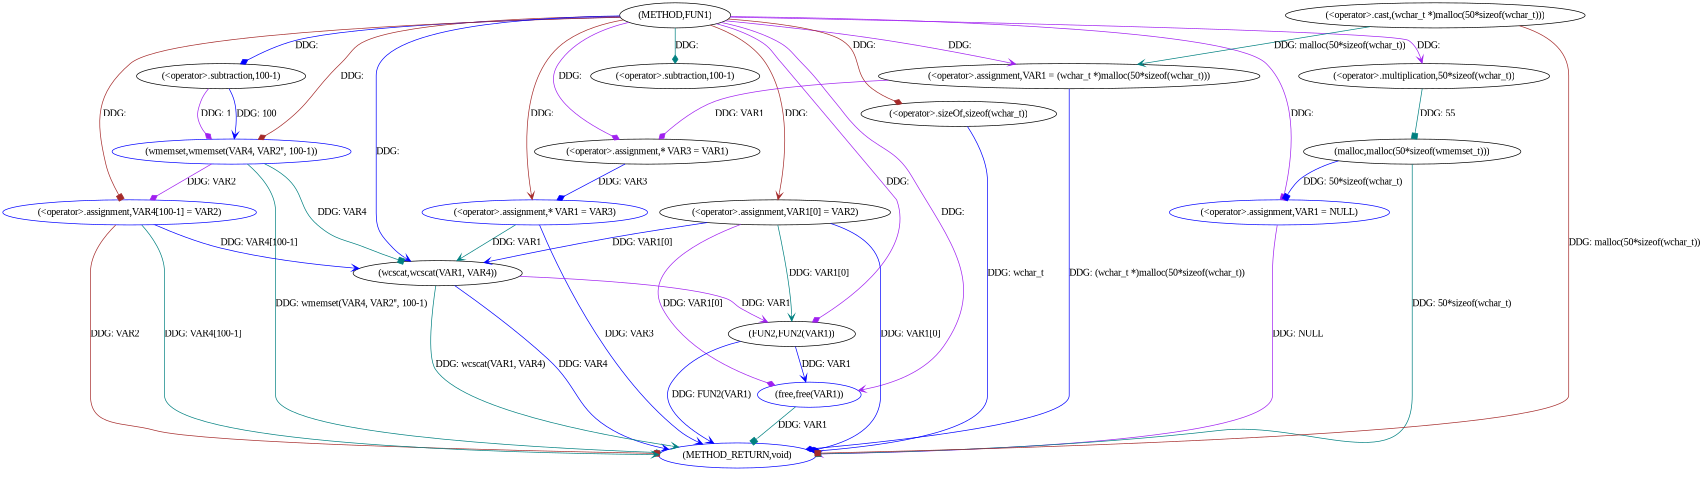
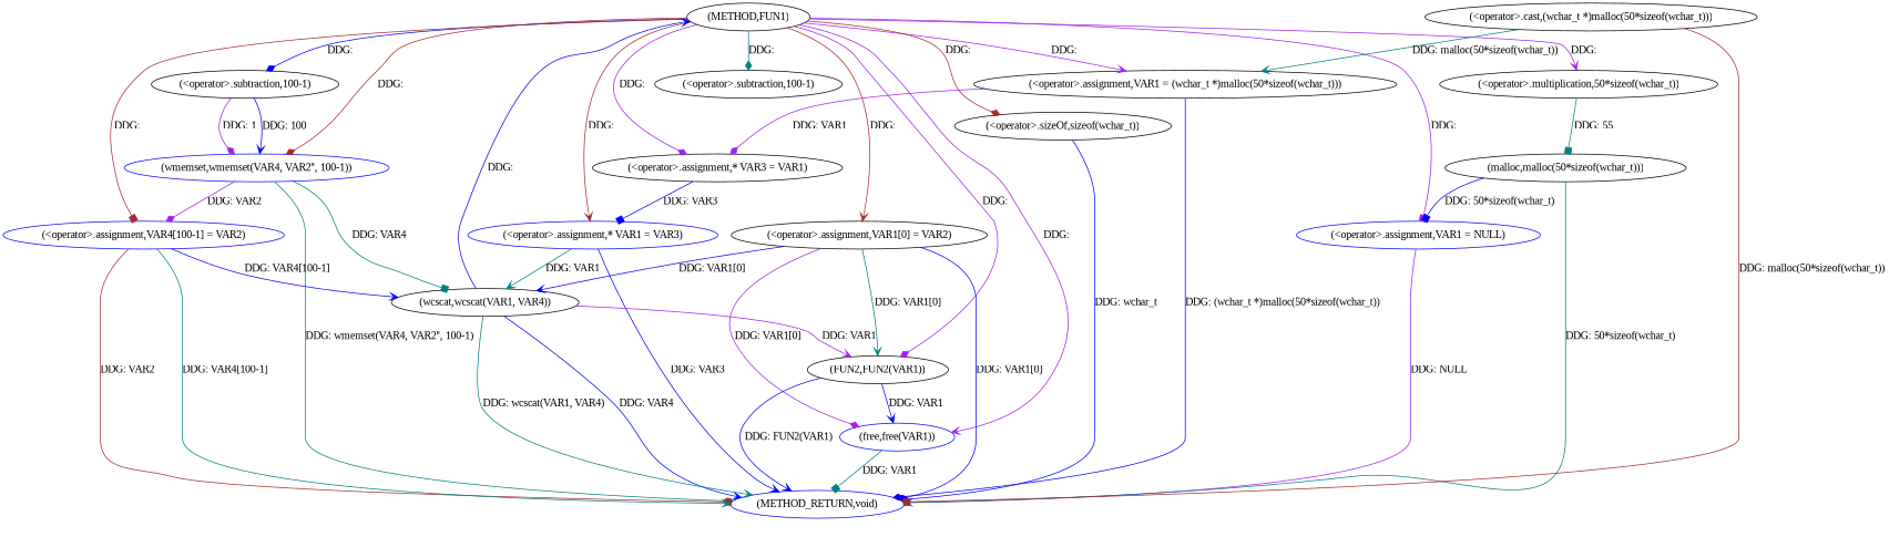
  digraph {
    fontname="Liberation Serif"
    node [color=black fontname="Liberation Serif"]
    edge [arrowhead=vee color=blue fontname="Liberation Serif"]
    n1 [label="(METHOD,FUN1)"]
    n2 [color=blue label="(<operator>.assignment,VAR1 = NULL)"]
    n3 [label="(<operator>.assignment,VAR1 = (wchar_t *)malloc(50*sizeof(wchar_t)))"]
    n4 [label="(<operator>.multiplication,50*sizeof(wchar_t))"]
    n5 [label="(<operator>.sizeOf,sizeof(wchar_t))"]
    n6 [label="(<operator>.assignment,VAR1[0] = VAR2)"]
    n7 [label="(<operator>.assignment,* VAR3 = VAR1)"]
    n8 [color=blue label="(<operator>.assignment,* VAR1 = VAR3)"]
    n9 [color=blue label="(wmemset,wmemset(VAR4, VAR2'', 100-1))"]
    n10 [label="(<operator>.subtraction,100-1)"]
    n11 [color=blue label="(<operator>.assignment,VAR4[100-1] = VAR2)"]
    n12 [label="(<operator>.subtraction,100-1)"]
    n13 [label="(wcscat,wcscat(VAR1, VAR4))"]
    n14 [label="(FUN2,FUN2(VAR1))"]
    n15 [color=blue label="(free,free(VAR1))"]
    n16 [color=blue label="(METHOD_RETURN,void)"]
-   n17 [label="(malloc,malloc(50*sizeof(wmemset_t)))"]
+   n17 [label="(malloc,malloc(50*sizeof(wchar_t)))"]
    n18 [label="(<operator>.cast,(wchar_t *)malloc(50*sizeof(wchar_t)))"]
    n1 -> n2 [arrowhead=box color=purple label="DDG: "]
    n1 -> n3 [color=purple label="DDG: "]
    n1 -> n4 [color=purple label="DDG: "]
    n1 -> n5 [arrowhead=diamond color=brown label="DDG: "]
    n1 -> n6 [color=brown label="DDG: "]
    n1 -> n7 [arrowhead=diamond color=purple label="DDG: "]
    n1 -> n8 [color=brown label="DDG: "]
    n1 -> n9 [arrowhead=diamond color=brown label="DDG: "]
    n1 -> n10 [arrowhead=diamond label="DDG: "]
    n1 -> n11 [arrowhead=box color=brown label="DDG: "]
    n1 -> n12 [arrowhead=diamond color=teal label="DDG: "]
-   n1 -> n13 [label="DDG: "]
+   n13 -> n1 [label="DDG: "]
    n1 -> n14 [arrowhead=diamond color=purple label="DDG: "]
    n1 -> n15 [color=purple label="DDG: "]
    n2 -> n16 [color=purple label="DDG: NULL"]
    n3 -> n7 [arrowhead=diamond color=purple label="DDG: VAR1"]
    n3 -> n16 [arrowhead=diamond label="DDG: (wchar_t *)malloc(50*sizeof(wchar_t))"]
    n4 -> n17 [arrowhead=box color=teal label="DDG: 55"]
    n5 -> n16 [arrowhead=diamond label="DDG: wchar_t"]
    n6 -> n13 [label="DDG: VAR1[0]"]
    n6 -> n14 [color=teal label="DDG: VAR1[0]"]
    n6 -> n15 [arrowhead=diamond color=purple label="DDG: VAR1[0]"]
    n6 -> n16 [arrowhead=diamond label="DDG: VAR1[0]"]
-   n7 -> n8 [arrowhead=diamond label="DDG: VAR3"]
+   n7 -> n8 [arrowhead=box label="DDG: VAR3"]
    n8 -> n13 [color=teal label="DDG: VAR1"]
    n8 -> n16 [label="DDG: VAR3"]
    n9 -> n11 [arrowhead=diamond color=purple label="DDG: VAR2"]
    n9 -> n13 [arrowhead=box color=teal label="DDG: VAR4"]
    n9 -> n16 [arrowhead=diamond color=teal label="DDG: wmemset(VAR4, VAR2'', 100-1)"]
    n10 -> n9 [label="DDG: 100"]
    n10 -> n9 [arrowhead=diamond color=purple label="DDG: 1"]
    n11 -> n13 [label="DDG: VAR4[100-1]"]
    n11 -> n16 [arrowhead=box color=brown label="DDG: VAR2"]
    n11 -> n16 [color=teal label="DDG: VAR4[100-1]"]
    n13 -> n14 [color=purple label="DDG: VAR1"]
    n13 -> n16 [label="DDG: VAR4"]
    n13 -> n16 [color=teal label="DDG: wcscat(VAR1, VAR4)"]
    n14 -> n15 [label="DDG: VAR1"]
    n14 -> n16 [label="DDG: FUN2(VAR1)"]
    n15 -> n16 [arrowhead=box color=teal label="DDG: VAR1"]
    n17 -> n2 [arrowhead=box label="DDG: 50*sizeof(wchar_t)"]
    n17 -> n16 [arrowhead=box color=teal label="DDG: 50*sizeof(wchar_t)"]
    n18 -> n3 [color=teal label="DDG: malloc(50*sizeof(wchar_t))"]
    n18 -> n16 [arrowhead=box color=brown label="DDG: malloc(50*sizeof(wchar_t))"]
  }
